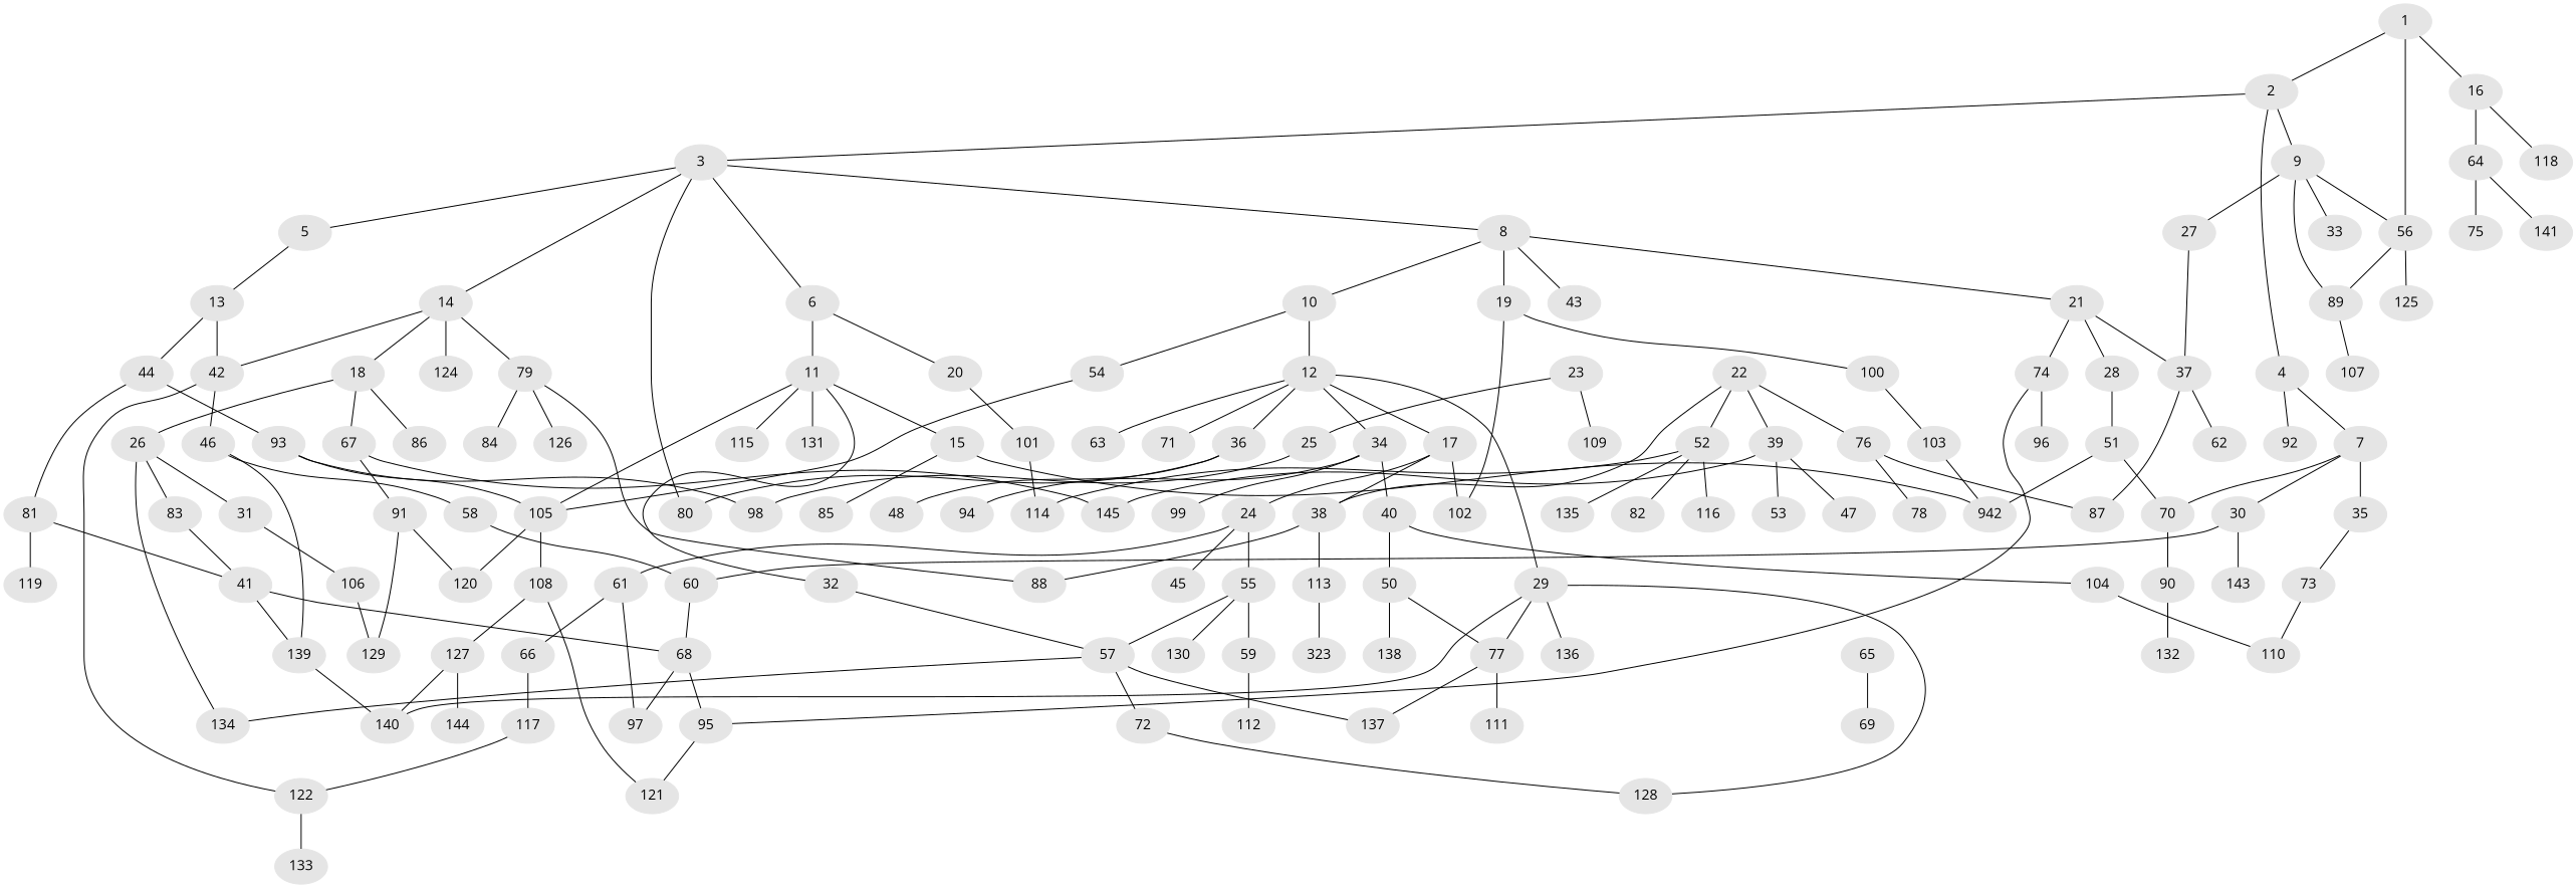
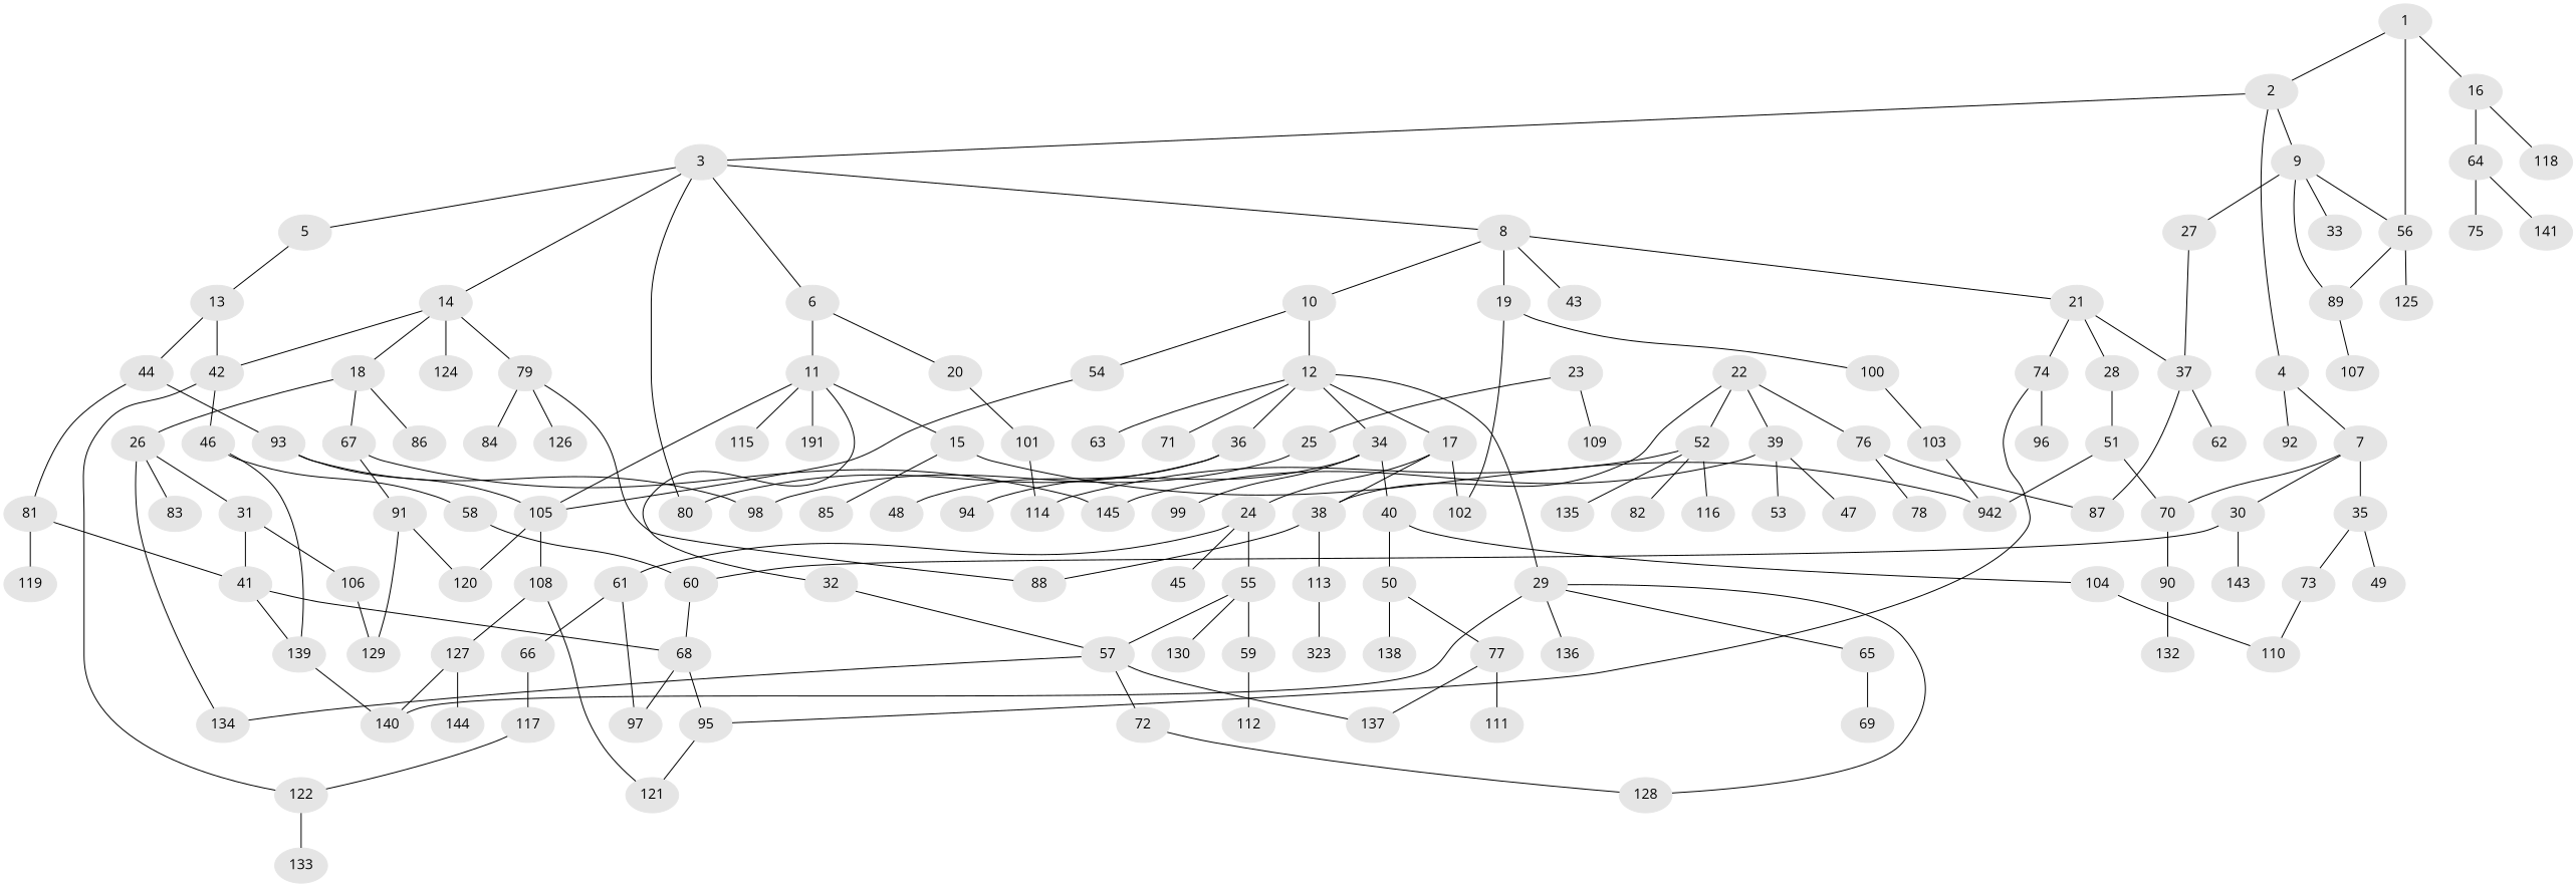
  graph {
    fontname="Open Sans"
    node [color=gray90 fontname="Open Sans" style=filled]
    edge [fontname="Open Sans"]
    1
    2
    16
    56
    3
    4
    9
    64
    118
    89
    125
    5
    6
    8
    14
    80
    7
    92
    27
    33
    13
    11
    20
    10
    19
    21
    43
    42
    18
    79
    124
    30
    35
    70
    44
    15
    32
    105
    115
-   131
+   131 [label=191]
    101
    60
    143
+   49
    73
    90
    12
    54
    102
    100
    28
    37
    74
    22
    38
    39
    52
    76
    17
    29
    34
    36
    63
    71
    85
    n66 [label=942]
    57
    120
    108
    24
    65
    128
    136
    140
    40
    94
    99
    48
    46
    122
    81
    93
    26
    67
    86
    23
    25
    109
    88
    84
    126
    75
    141
    45
    55
    61
    113
    31
    83
    134
    145
    91
    103
    114
    51
    62
    87
    95
    96
    47
    53
    82
    116
    135
    78
    98
    59
    130
    66
    97
    41
    106
    69
    68
    139
    129
    72
    137
    50
    104
    110
    n132 [label=323]
    77
    138
    58
    133
    119
    111
    112
    107
    117
    121
    132
    127
    144
    1 -- 2
    1 -- 16
    1 -- 56
    2 -- 3
    2 -- 4
    2 -- 9
    16 -- 64
    16 -- 118
    56 -- 89
    56 -- 125
    3 -- 5
    3 -- 6
    3 -- 8
    3 -- 14
    3 -- 80
    4 -- 7
    4 -- 92
    9 -- 56
    9 -- 89
    9 -- 27
    9 -- 33
    64 -- 75
    64 -- 141
    89 -- 107
    5 -- 13
    6 -- 11
    6 -- 20
    8 -- 10
    8 -- 19
    8 -- 21
    8 -- 43
    14 -- 42
    14 -- 18
    14 -- 79
    14 -- 124
    7 -- 30
    7 -- 35
    7 -- 70
    27 -- 37
    13 -- 42
    13 -- 44
    11 -- 15
    11 -- 32
    11 -- 105
    11 -- 115
    11 -- 131
    20 -- 101
    10 -- 12
    10 -- 54
    19 -- 102
    19 -- 100
    21 -- 28
    21 -- 37
    21 -- 74
    42 -- 46
    42 -- 122
    18 -- 26
    18 -- 67
    18 -- 86
    79 -- 88
    79 -- 84
    79 -- 126
    30 -- 60
    30 -- 143
+   35 -- 49
    35 -- 73
    70 -- 90
    44 -- 81
    44 -- 93
    15 -- 85
    15 -- n66
    32 -- 57
    105 -- 120
    105 -- 108
    101 -- 114
    60 -- 68
    73 -- 110
    90 -- 132
    12 -- 17
    12 -- 29
    12 -- 34
    12 -- 36
    12 -- 63
    12 -- 71
    54 -- 105
    100 -- 103
    28 -- 51
    37 -- 62
    37 -- 87
    74 -- 95
    74 -- 96
    22 -- 38
    22 -- 39
    22 -- 52
    22 -- 76
    38 -- 88
    38 -- 113
    39 -- 145
    39 -- 47
    39 -- 53
    52 -- 114
    52 -- 82
    52 -- 116
    52 -- 135
    76 -- 87
    76 -- 78
    17 -- 102
    17 -- 38
    17 -- 24
-   29 -- 77
+   29 -- 65
    29 -- 128
    29 -- 136
    29 -- 140
    34 -- 40
    34 -- 94
    34 -- 99
    36 -- 80
    36 -- 48
    57 -- 134
    57 -- 72
    57 -- 137
    108 -- 121
    108 -- 127
    24 -- 45
    24 -- 55
    24 -- 61
    65 -- 69
    40 -- 50
    40 -- 104
    46 -- 139
    46 -- 58
    122 -- 133
    81 -- 41
    81 -- 119
    93 -- 105
    93 -- 98
    26 -- 31
    26 -- 83
    26 -- 134
    67 -- 145
    67 -- 91
    23 -- 25
    23 -- 109
    25 -- 98
    55 -- 57
    55 -- 59
    55 -- 130
    61 -- 66
    61 -- 97
    113 -- n132
-   83 -- 41
+   31 -- 41
    31 -- 106
    91 -- 120
    91 -- 129
    103 -- n66
    51 -- 70
    51 -- n66
    95 -- 121
    59 -- 112
    66 -- 117
    41 -- 68
    41 -- 139
    106 -- 129
    68 -- 95
    68 -- 97
    139 -- 140
    72 -- 128
    50 -- 77
    50 -- 138
    104 -- 110
    77 -- 137
    77 -- 111
    58 -- 60
    117 -- 122
    127 -- 140
    127 -- 144
  }
